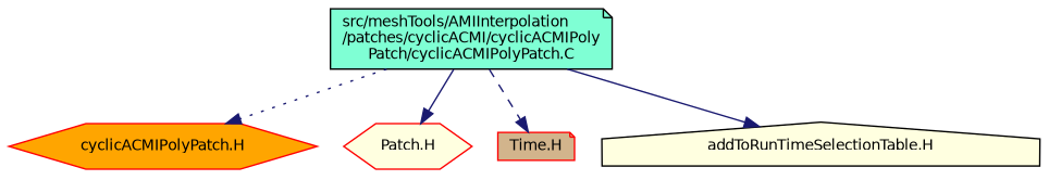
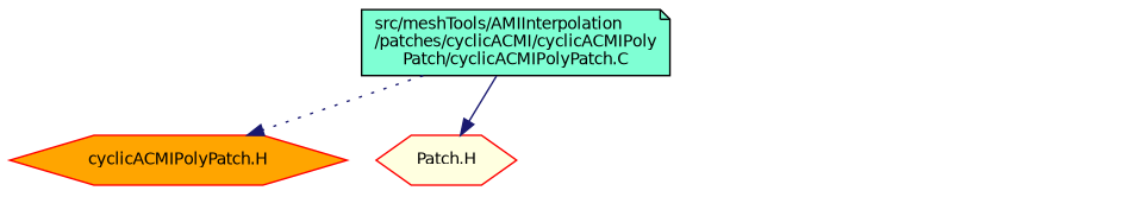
  digraph {
    node [color=red fillcolor=lightyellow fontname=Helvetica fontsize=10 shape=note style=filled]
    edge [color=midnightblue fontname=Helvetica fontsize=10 labelfontname=Helvetica labelfontsize=10 style=solid]
    n1 [color=black fillcolor=aquamarine fontcolor=black height=0.2 label="src/meshTools/AMIInterpolation\l/patches/cyclicACMI/cyclicACMIPoly\lPatch/cyclicACMIPolyPatch.C" width=0.4]
    n2 [fillcolor=orange height=0.2 label="cyclicACMIPolyPatch.H" shape=hexagon width=0.4]
    n3 [height=0.2 label="Patch.H" shape=hexagon width=0.4]
-   n4 [fillcolor=tan height=0.2 label="Time.H" width=0.4]
-   n5 [color=black height=0.2 label="addToRunTimeSelectionTable.H" shape=house width=0.4]
    n1 -> n2 [style=dotted]
    n1 -> n3
-   n1 -> n4 [style=dashed]
-   n1 -> n5
  }
